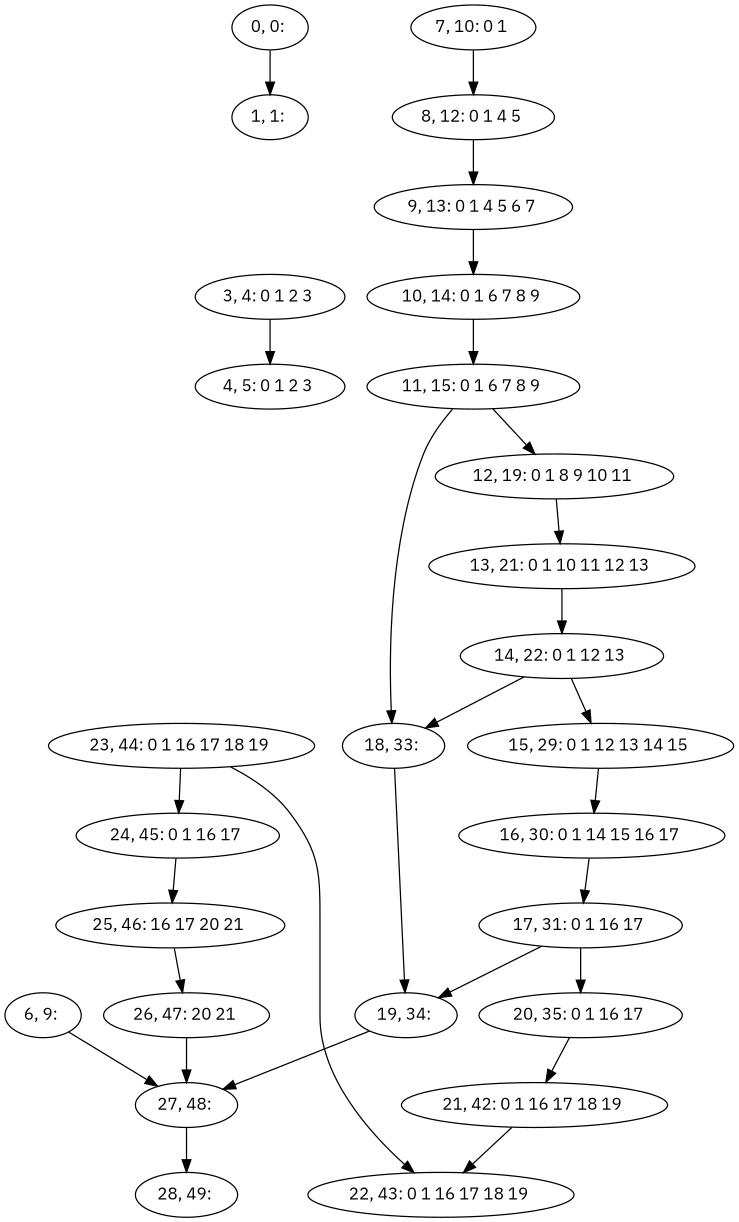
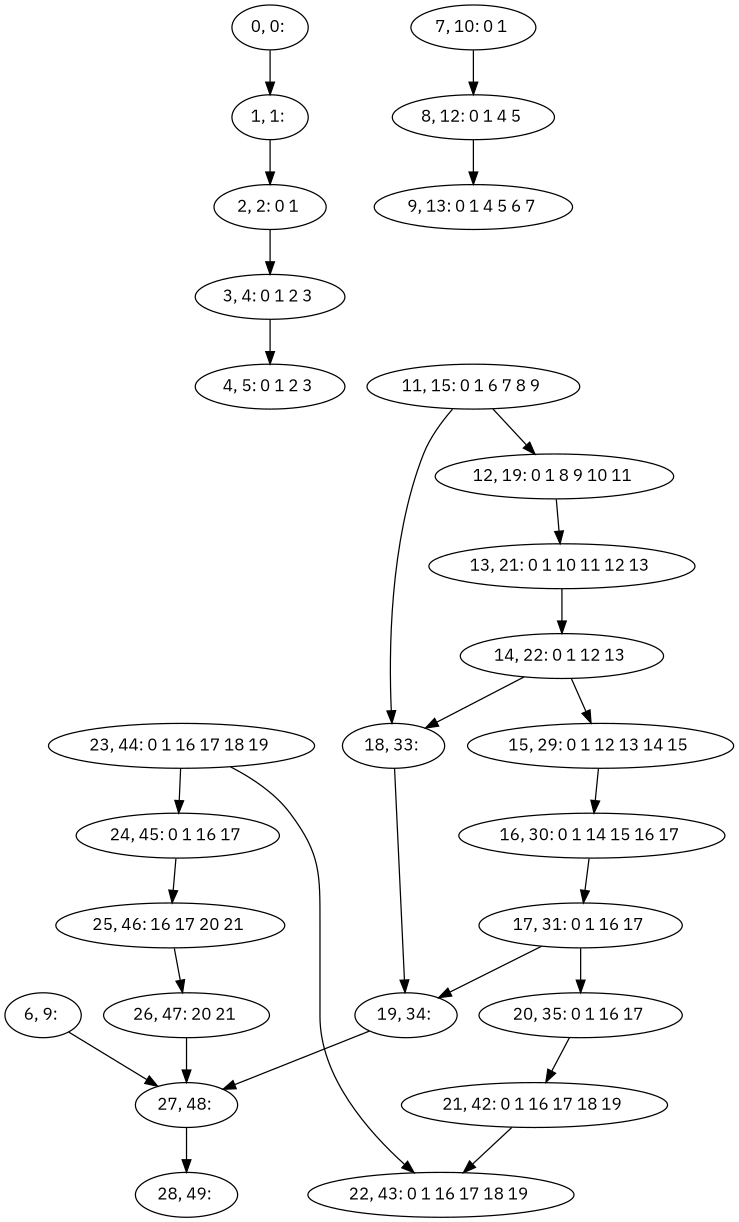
  digraph {
    fontname="IBM Plex Sans"
    node [fontname="IBM Plex Sans"]
    edge [fontname="IBM Plex Sans"]
    n1 [label="0, 0: "]
    n2 [label="1, 1: "]
+   n3 [label="2, 2: 0 1 "]
    n4 [label="3, 4: 0 1 2 3 "]
    n5 [label="4, 5: 0 1 2 3 "]
    n6 [label="6, 9: "]
    n7 [label="27, 48: "]
    n8 [label="7, 10: 0 1 "]
    n9 [label="8, 12: 0 1 4 5 "]
    n10 [label="28, 49: "]
    n11 [label="9, 13: 0 1 4 5 6 7 "]
-   n12 [label="10, 14: 0 1 6 7 8 9 "]
    n13 [label="11, 15: 0 1 6 7 8 9 "]
    n14 [label="12, 19: 0 1 8 9 10 11 "]
    n15 [label="18, 33: "]
    n16 [label="13, 21: 0 1 10 11 12 13 "]
    n17 [label="19, 34: "]
    n18 [label="14, 22: 0 1 12 13 "]
    n19 [label="15, 29: 0 1 12 13 14 15 "]
    n20 [label="16, 30: 0 1 14 15 16 17 "]
    n21 [label="17, 31: 0 1 16 17 "]
    n22 [label="20, 35: 0 1 16 17 "]
    n23 [label="21, 42: 0 1 16 17 18 19 "]
    n24 [label="22, 43: 0 1 16 17 18 19 "]
    n25 [label="23, 44: 0 1 16 17 18 19 "]
    n26 [label="24, 45: 0 1 16 17 "]
    n27 [label="25, 46: 16 17 20 21 "]
    n28 [label="26, 47: 20 21 "]
    n1 -> n2
+   n2 -> n3
+   n3 -> n4
    n4 -> n5
    n6 -> n7
    n7 -> n10
    n8 -> n9
    n9 -> n11
-   n11 -> n12
-   n12 -> n13
    n13 -> n14
    n13 -> n15
    n14 -> n16
    n15 -> n17
    n16 -> n18
    n17 -> n7
    n18 -> n15
    n18 -> n19
    n19 -> n20
    n20 -> n21
    n21 -> n17
    n21 -> n22
    n22 -> n23
    n23 -> n24
    n25 -> n24
    n25 -> n26
    n26 -> n27
    n27 -> n28
    n28 -> n7
  }
